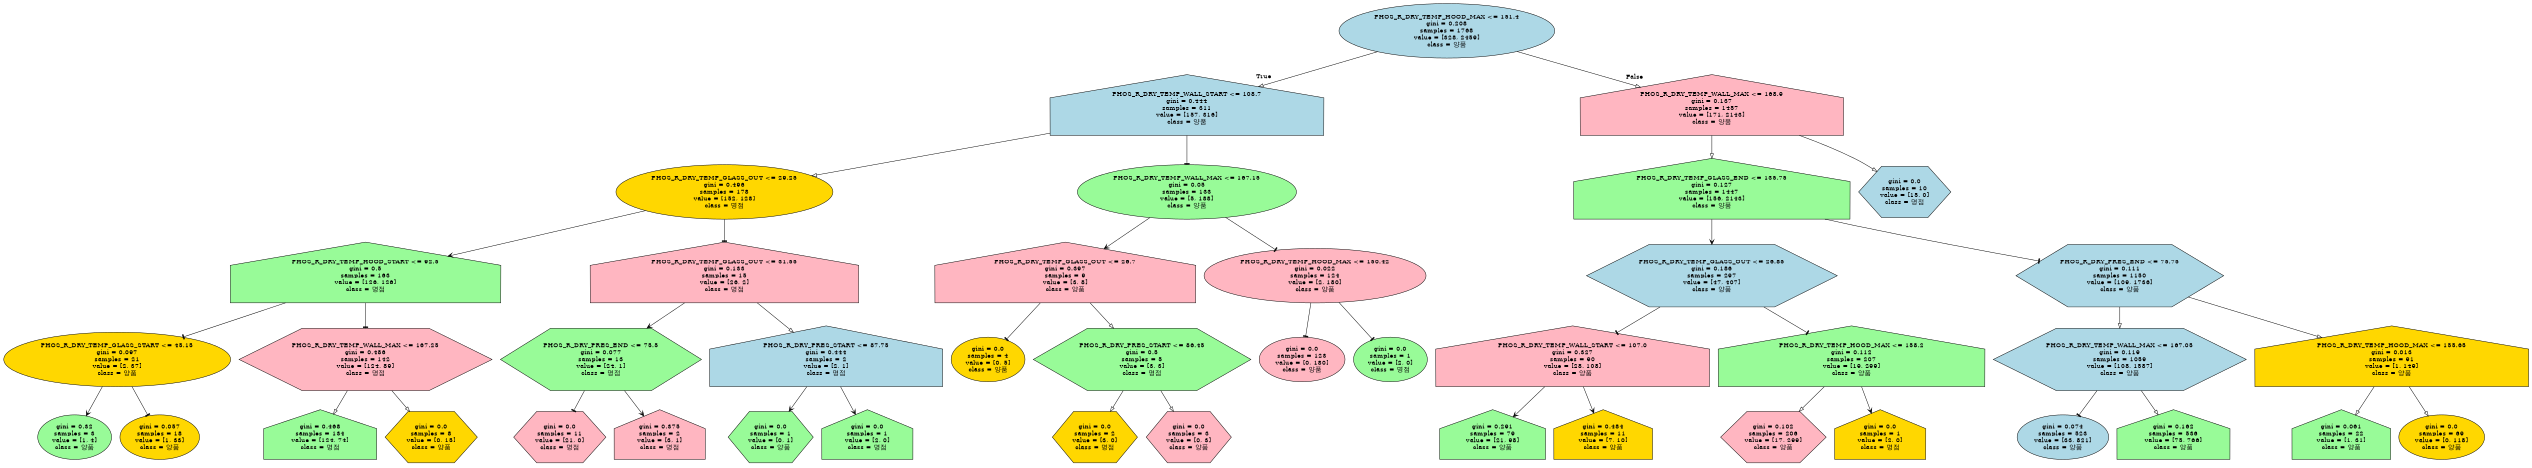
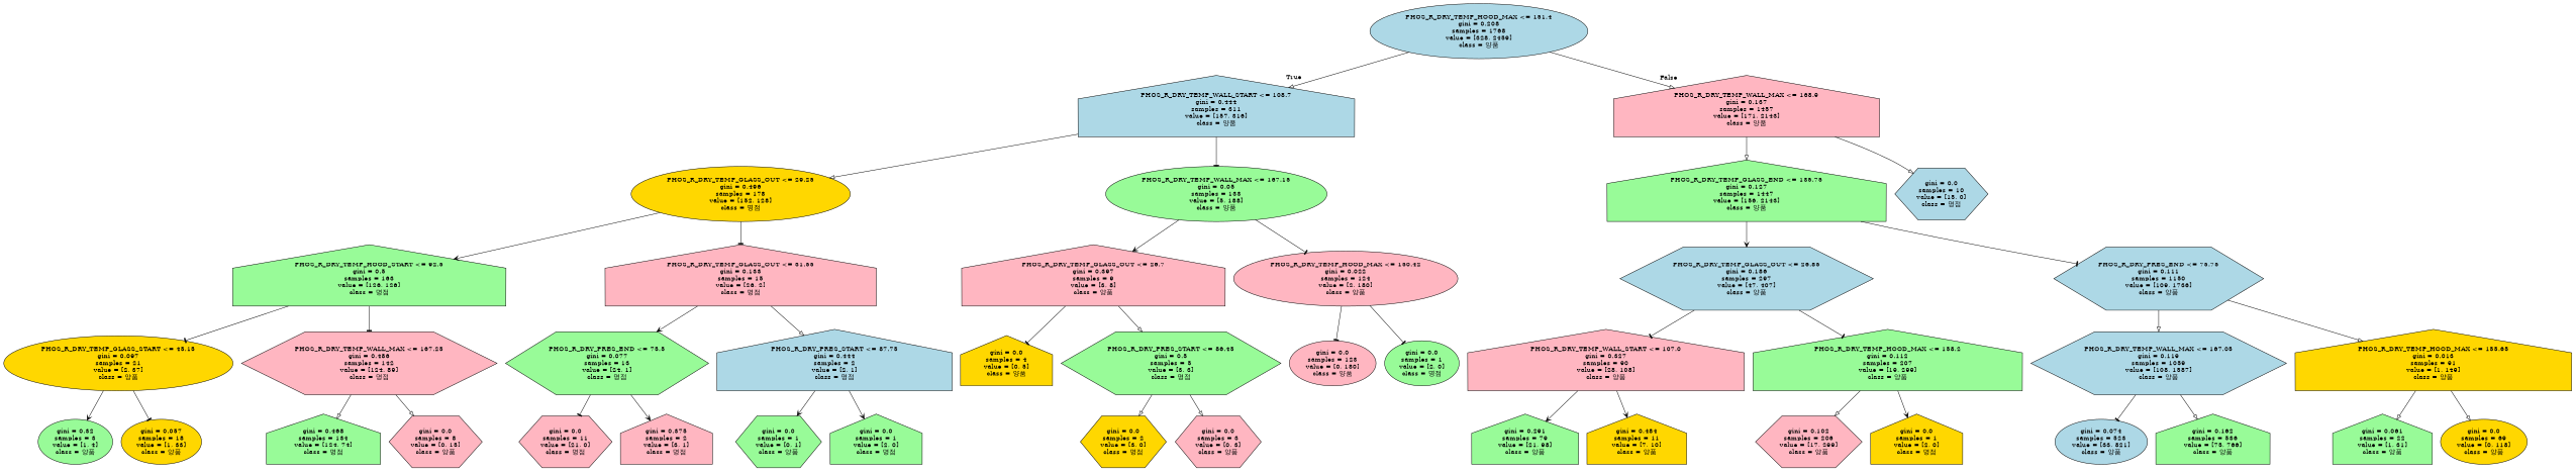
  digraph {
    node [color=black fillcolor=palegreen shape=house style=filled]
    edge [arrowhead=onormal]
    n1 [fillcolor=lightblue label="PHOS_R_DRY_TEMP_HOOD_MAX <= 151.4\ngini = 0.208\nsamples = 1768\nvalue = [328, 2459]\nclass = 양품" shape=ellipse]
    n2 [fillcolor=lightblue label="PHOS_R_DRY_TEMP_WALL_START <= 108.7\ngini = 0.444\nsamples = 311\nvalue = [157, 316]\nclass = 양품"]
    n3 [fillcolor=lightpink label="PHOS_R_DRY_TEMP_WALL_MAX <= 168.9\ngini = 0.137\nsamples = 1457\nvalue = [171, 2143]\nclass = 양품"]
    n4 [fillcolor=gold label="PHOS_R_DRY_TEMP_GLASS_OUT <= 29.25\ngini = 0.496\nsamples = 178\nvalue = [152, 128]\nclass = 명점" shape=ellipse]
    n5 [label="PHOS_R_DRY_TEMP_WALL_MAX <= 167.15\ngini = 0.05\nsamples = 133\nvalue = [5, 188]\nclass = 양품" shape=ellipse]
    n6 [label="PHOS_R_DRY_TEMP_GLASS_END <= 135.75\ngini = 0.127\nsamples = 1447\nvalue = [156, 2143]\nclass = 양품"]
    n7 [fillcolor=lightblue label="gini = 0.0\nsamples = 10\nvalue = [15, 0]\nclass = 명점" shape=hexagon]
    n8 [label="PHOS_R_DRY_TEMP_HOOD_START <= 92.5\ngini = 0.5\nsamples = 163\nvalue = [126, 126]\nclass = 명점"]
    n9 [fillcolor=lightpink label="PHOS_R_DRY_TEMP_GLASS_OUT <= 31.55\ngini = 0.133\nsamples = 15\nvalue = [26, 2]\nclass = 명점"]
    n10 [fillcolor=lightpink label="PHOS_R_DRY_TEMP_GLASS_OUT <= 26.7\ngini = 0.397\nsamples = 9\nvalue = [3, 8]\nclass = 양품"]
    n11 [fillcolor=lightpink label="PHOS_R_DRY_TEMP_HOOD_MAX <= 150.42\ngini = 0.022\nsamples = 124\nvalue = [2, 180]\nclass = 양품" shape=ellipse]
    n12 [fillcolor=gold label="PHOS_R_DRY_TEMP_GLASS_START <= 45.15\ngini = 0.097\nsamples = 21\nvalue = [2, 37]\nclass = 양품" shape=ellipse]
    n13 [fillcolor=lightpink label="PHOS_R_DRY_TEMP_WALL_MAX <= 167.25\ngini = 0.486\nsamples = 142\nvalue = [124, 89]\nclass = 명점" shape=hexagon]
    n14 [label="PHOS_R_DRY_PRES_END <= 75.5\ngini = 0.077\nsamples = 13\nvalue = [24, 1]\nclass = 명점" shape=hexagon]
    n15 [fillcolor=lightblue label="PHOS_R_DRY_PRES_START <= 87.75\ngini = 0.444\nsamples = 2\nvalue = [2, 1]\nclass = 명점"]
    n16 [label="gini = 0.32\nsamples = 3\nvalue = [1, 4]\nclass = 양품" shape=ellipse]
    n17 [fillcolor=gold label="gini = 0.057\nsamples = 18\nvalue = [1, 33]\nclass = 양품" shape=ellipse]
    n18 [label="gini = 0.468\nsamples = 134\nvalue = [124, 74]\nclass = 명점"]
-   n19 [fillcolor=gold label="gini = 0.0\nsamples = 8\nvalue = [0, 15]\nclass = 양품" shape=hexagon]
+   n19 [fillcolor=lightpink label="gini = 0.0\nsamples = 8\nvalue = [0, 15]\nclass = 양품" shape=hexagon]
    n20 [fillcolor=lightpink label="gini = 0.0\nsamples = 11\nvalue = [21, 0]\nclass = 명점" shape=hexagon]
    n21 [fillcolor=lightpink label="gini = 0.375\nsamples = 2\nvalue = [3, 1]\nclass = 명점"]
    n22 [label="gini = 0.0\nsamples = 1\nvalue = [0, 1]\nclass = 양품" shape=hexagon]
    n23 [label="gini = 0.0\nsamples = 1\nvalue = [2, 0]\nclass = 명점"]
-   n24 [fillcolor=gold label="gini = 0.0\nsamples = 4\nvalue = [0, 5]\nclass = 양품" shape=ellipse]
+   n24 [fillcolor=gold label="gini = 0.0\nsamples = 4\nvalue = [0, 5]\nclass = 양품"]
    n25 [label="PHOS_R_DRY_PRES_START <= 86.45\ngini = 0.5\nsamples = 5\nvalue = [3, 3]\nclass = 명점" shape=hexagon]
    n26 [fillcolor=lightpink label="gini = 0.0\nsamples = 123\nvalue = [0, 180]\nclass = 양품" shape=ellipse]
    n27 [label="gini = 0.0\nsamples = 1\nvalue = [2, 0]\nclass = 명점" shape=ellipse]
    n28 [fillcolor=gold label="gini = 0.0\nsamples = 2\nvalue = [3, 0]\nclass = 명점" shape=hexagon]
    n29 [fillcolor=lightpink label="gini = 0.0\nsamples = 3\nvalue = [0, 3]\nclass = 양품" shape=hexagon]
    n30 [fillcolor=lightblue label="PHOS_R_DRY_TEMP_GLASS_OUT <= 26.85\ngini = 0.186\nsamples = 297\nvalue = [47, 407]\nclass = 양품" shape=hexagon]
    n31 [fillcolor=lightblue label="PHOS_R_DRY_PRES_END <= 75.75\ngini = 0.111\nsamples = 1150\nvalue = [109, 1736]\nclass = 양품" shape=hexagon]
    n32 [fillcolor=lightpink label="PHOS_R_DRY_TEMP_WALL_START <= 107.0\ngini = 0.327\nsamples = 90\nvalue = [28, 108]\nclass = 양품"]
    n33 [label="PHOS_R_DRY_TEMP_HOOD_MAX <= 158.2\ngini = 0.112\nsamples = 207\nvalue = [19, 299]\nclass = 양품"]
    n34 [fillcolor=lightblue label="PHOS_R_DRY_TEMP_WALL_MAX <= 167.05\ngini = 0.119\nsamples = 1059\nvalue = [108, 1587]\nclass = 양품" shape=hexagon]
    n35 [fillcolor=gold label="PHOS_R_DRY_TEMP_HOOD_MAX <= 155.65\ngini = 0.013\nsamples = 91\nvalue = [1, 149]\nclass = 양품"]
    n36 [label="gini = 0.291\nsamples = 79\nvalue = [21, 98]\nclass = 양품"]
    n37 [fillcolor=gold label="gini = 0.484\nsamples = 11\nvalue = [7, 10]\nclass = 양품"]
    n38 [fillcolor=lightpink label="gini = 0.102\nsamples = 206\nvalue = [17, 299]\nclass = 양품" shape=hexagon]
    n39 [fillcolor=gold label="gini = 0.0\nsamples = 1\nvalue = [2, 0]\nclass = 명점"]
    n40 [fillcolor=lightblue label="gini = 0.074\nsamples = 523\nvalue = [33, 821]\nclass = 양품" shape=ellipse]
    n41 [label="gini = 0.162\nsamples = 536\nvalue = [75, 766]\nclass = 양품"]
    n42 [label="gini = 0.061\nsamples = 22\nvalue = [1, 31]\nclass = 양품"]
    n43 [fillcolor=gold label="gini = 0.0\nsamples = 69\nvalue = [0, 118]\nclass = 양품" shape=ellipse]
    n1 -> n2 [headlabel=True labelangle=45 labeldistance=2.5]
    n1 -> n3 [headlabel=False labelangle=-45 labeldistance=2.5]
    n2 -> n4
    n2 -> n5 [arrowhead=tee]
    n3 -> n6
    n3 -> n7
    n4 -> n8 [arrowhead=vee]
    n4 -> n9 [arrowhead=tee]
    n5 -> n10 [arrowhead=vee]
    n5 -> n11 [arrowhead=tee]
    n6 -> n30 [arrowhead=vee]
    n6 -> n31 [arrowhead=tee]
    n8 -> n12 [arrowhead=tee]
    n8 -> n13 [arrowhead=tee]
    n9 -> n14 [arrowhead=vee]
    n9 -> n15
    n10 -> n24 [arrowhead=tee]
    n10 -> n25
    n11 -> n26 [arrowhead=tee]
    n11 -> n27 [arrowhead=tee]
    n12 -> n16 [arrowhead=vee]
    n12 -> n17 [arrowhead=tee]
    n13 -> n18
    n13 -> n19
    n14 -> n20 [arrowhead=tee]
    n14 -> n21 [arrowhead=vee]
    n15 -> n22 [arrowhead=vee]
    n15 -> n23 [arrowhead=vee]
    n25 -> n28
    n25 -> n29
    n30 -> n32 [arrowhead=tee]
    n30 -> n33 [arrowhead=tee]
    n31 -> n34
    n31 -> n35
    n32 -> n36 [arrowhead=vee]
    n32 -> n37 [arrowhead=vee]
    n33 -> n38
    n33 -> n39 [arrowhead=vee]
    n34 -> n40 [arrowhead=tee]
    n34 -> n41
    n35 -> n42
    n35 -> n43
  }
